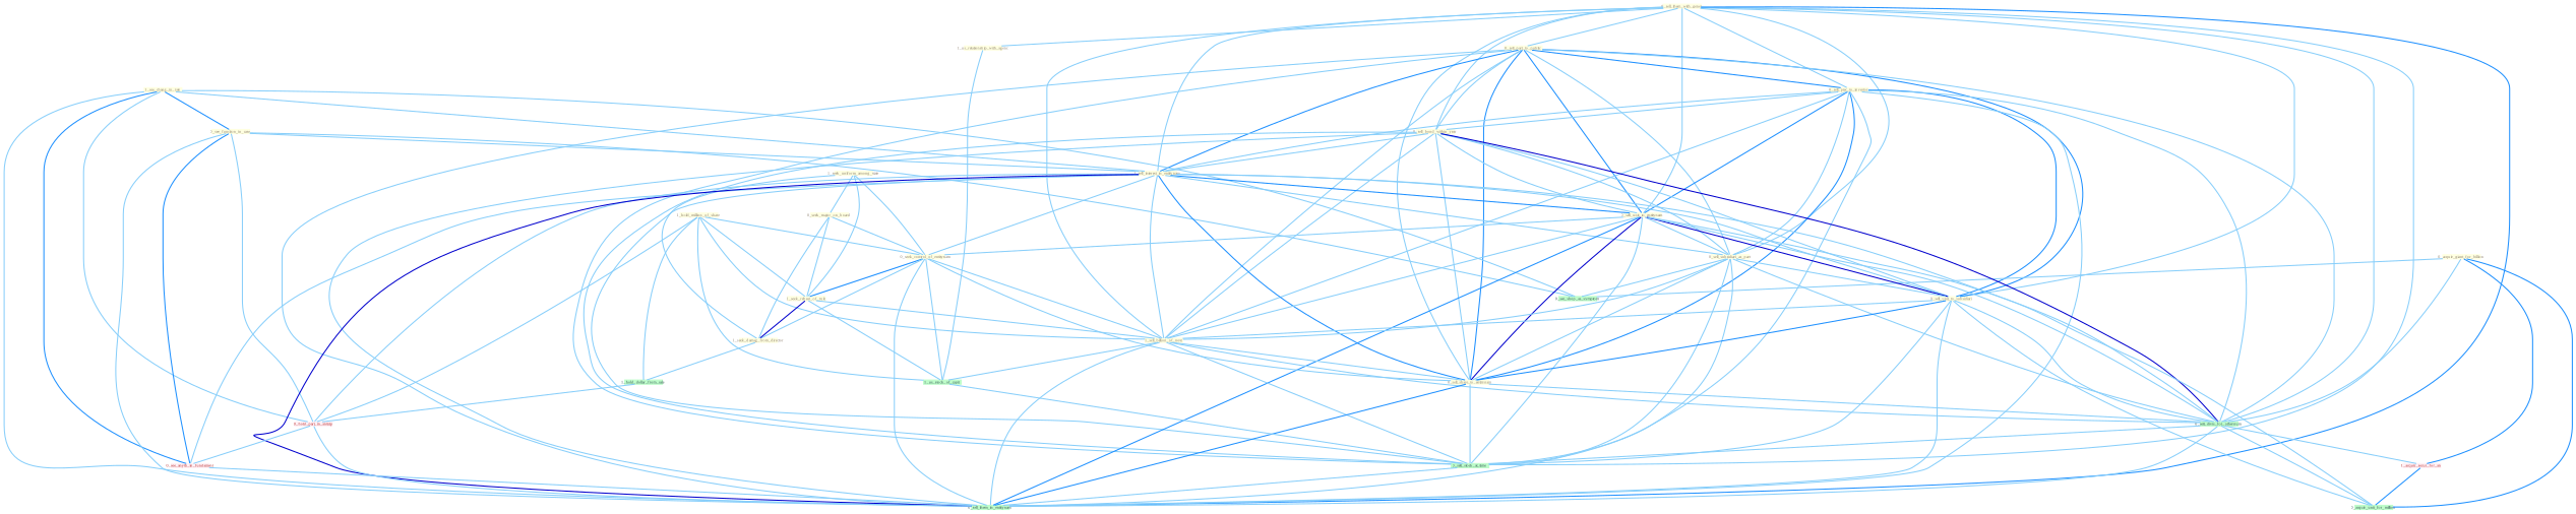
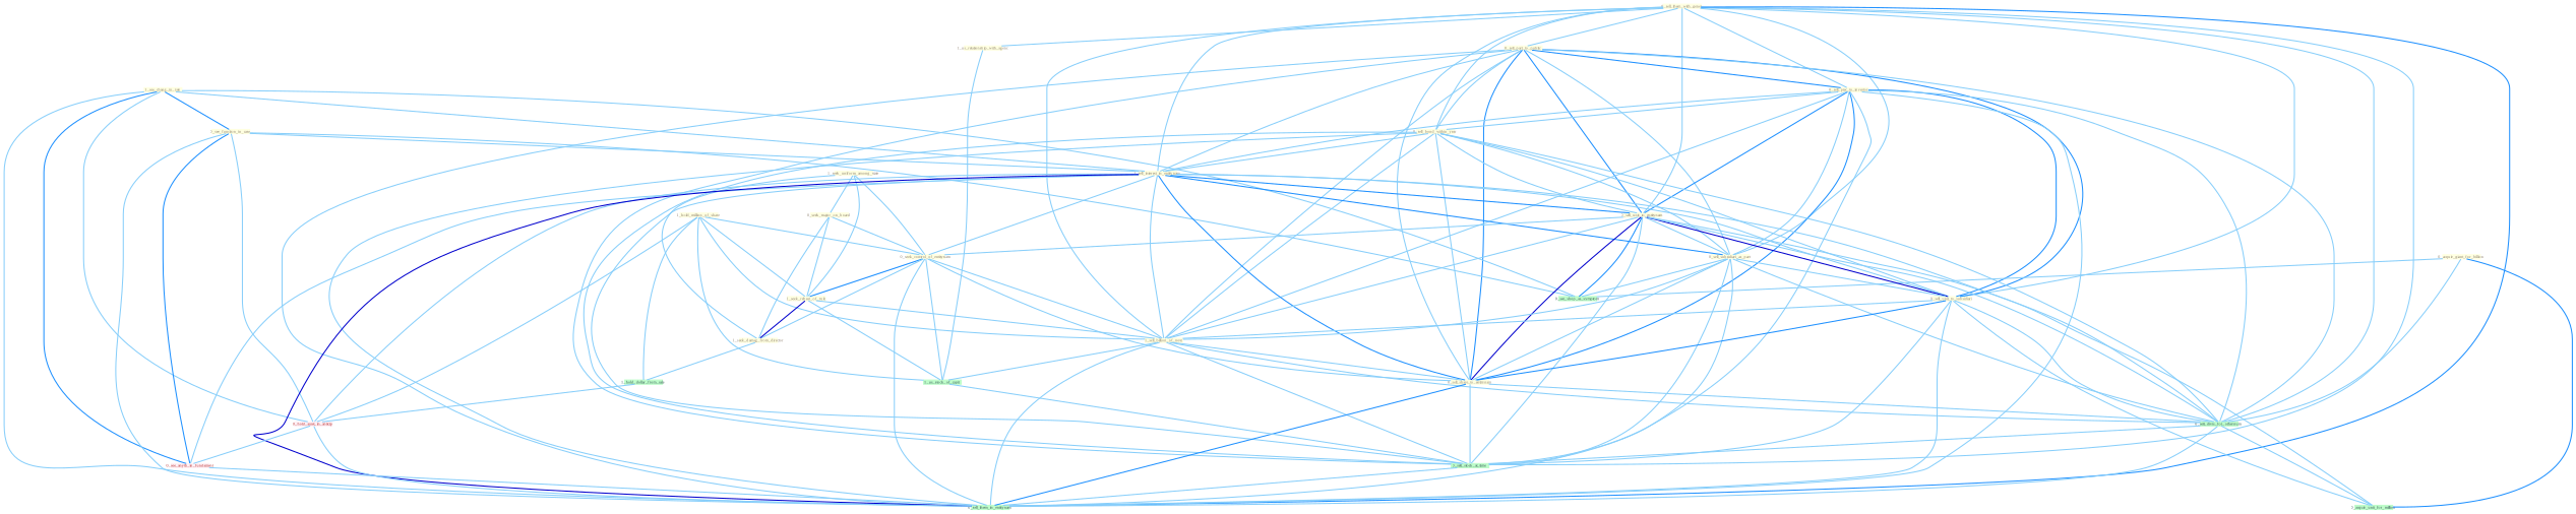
  graph {
    fontname="Liberation Serif"
    node [color="#ffffe0" fixedsize=true fontcolor="#8b7d6b" fontname="Liberation Serif" fontsize=4 shape=polygon style=filled]
    edge [color="#87cefa" fontname="Liberation Serif" w=1]
    "1_hold_million_of_share " [height=.06 width=.5]
    "0_sell_them_with_gener " [height=.06 width=.5]
    "0_sell_part_to_public " [height=.06 width=.5]
    "1_see_chang_in_rate " [height=.06 width=.5]
    "1_us_relationship_with_agenc " [height=.06 width=.5]
    "0_sell_piec_to_investor " [height=.06 width=.5]
    "0_see_function_in_case " [height=.06 width=.5]
    "0_acquir_giant_for_billion " [height=.06 width=.5]
    "0_sell_bond_within_year " [height=.06 width=.5]
    "1_seek_uniform_among_state " [height=.06 width=.5]
    "1_sell_interest_in_entitynam " [height=.06 width=.5]
    "0_sell_unit_to_entitynam " [height=.06 width=.5]
    "0_sell_subsidiari_as_part " [height=.06 width=.5]
    "0_sell_unit_to_subsidiari " [height=.06 width=.5]
    "0_seek_major_on_board " [height=.06 width=.5]
    "0_seek_control_of_entitynam " [height=.06 width=.5]
    "1_seek_rehear_of_rule " [height=.06 width=.5]
    "1_seek_damag_from_director " [height=.06 width=.5]
    "1_sell_billion_of_note " [height=.06 width=.5]
    "0_sell_share_to_entitynam " [height=.06 width=.5]
-   "1_acquir_secur_for_an " [color="#fff0f5" fontcolor="#b22222" height=.06 width=.5]
-   "0_hold_asset_in_anticip " [color="#fff0f5" fontcolor="#b22222" height=.06 width=.5 label="0_hold_part_in_anticip"]
+   "0_hold_asset_in_anticip " [color="#fff0f5" fontcolor="#b22222" height=.06 width=.5]
    "0_see_anyth_in_fundament " [color="#fff0f5" fontcolor="#b22222" height=.06 width=.5]
    "1_us_stock_of_capit " [color="#BDFCC9" fontcolor="#2f4f4f" height=.06 width=.5]
    "1_hold_dollar_from_sale " [color="#BDFCC9" fontcolor="#2f4f4f" height=.06 width=.5]
    "0_sell_divis_for_othernum " [color="#BDFCC9" fontcolor="#2f4f4f" height=.06 width=.5]
    "0_sell_stock_at_time " [color="#BDFCC9" fontcolor="#2f4f4f" height=.06 width=.5]
    "0_sell_them_in_entitynam " [color="#BDFCC9" fontcolor="#2f4f4f" height=.06 width=.5]
    "0_see_shop_as_symptom " [color="#BDFCC9" fontcolor="#2f4f4f" height=.06 width=.5]
    "0_acquir_unit_for_million " [color="#BDFCC9" fontcolor="#2f4f4f" height=.06 width=.5]
    subgraph sub_1 {
      "1_hold_million_of_share "
      "0_sell_them_with_gener "
      "0_sell_part_to_public "
      "1_see_chang_in_rate "
      "1_us_relationship_with_agenc "
      "0_sell_piec_to_investor "
      "0_see_function_in_case "
      "0_acquir_giant_for_billion "
      "0_sell_bond_within_year "
      "1_seek_uniform_among_state "
      "1_sell_interest_in_entitynam "
      "0_sell_unit_to_entitynam "
      "0_sell_subsidiari_as_part "
      "0_sell_unit_to_subsidiari "
      "0_seek_major_on_board "
      "0_seek_control_of_entitynam "
      "1_seek_rehear_of_rule "
      "1_seek_damag_from_director "
      "1_sell_billion_of_note "
      "0_sell_share_to_entitynam "
    }
    subgraph sub_2 {
-     "1_acquir_secur_for_an "
      "0_hold_asset_in_anticip "
      "0_see_anyth_in_fundament "
    }
    "1_hold_million_of_share " -- "0_seek_control_of_entitynam "
    "1_hold_million_of_share " -- "1_seek_rehear_of_rule "
    "1_hold_million_of_share " -- "1_sell_billion_of_note "
    "1_hold_million_of_share " -- "0_hold_asset_in_anticip "
    "1_hold_million_of_share " -- "1_us_stock_of_capit "
    "1_hold_million_of_share " -- "1_hold_dollar_from_sale "
    "0_sell_them_with_gener " -- "0_sell_part_to_public "
    "0_sell_them_with_gener " -- "1_us_relationship_with_agenc "
    "0_sell_them_with_gener " -- "0_sell_piec_to_investor "
    "0_sell_them_with_gener " -- "0_sell_bond_within_year "
    "0_sell_them_with_gener " -- "1_sell_interest_in_entitynam "
    "0_sell_them_with_gener " -- "0_sell_unit_to_entitynam "
    "0_sell_them_with_gener " -- "0_sell_subsidiari_as_part "
    "0_sell_them_with_gener " -- "0_sell_unit_to_subsidiari "
    "0_sell_them_with_gener " -- "1_sell_billion_of_note "
    "0_sell_them_with_gener " -- "0_sell_share_to_entitynam "
    "0_sell_them_with_gener " -- "0_sell_divis_for_othernum "
    "0_sell_them_with_gener " -- "0_sell_stock_at_time "
    "0_sell_them_with_gener " -- "0_sell_them_in_entitynam " [color="#1e90ff" w=2]
    "0_sell_part_to_public " -- "0_sell_piec_to_investor " [color="#1e90ff" w=2]
    "0_sell_part_to_public " -- "0_sell_bond_within_year "
-   "0_sell_part_to_public " -- "1_sell_interest_in_entitynam " [color="#1e90ff"]
+   "0_sell_part_to_public " -- "1_sell_interest_in_entitynam "
    "0_sell_part_to_public " -- "0_sell_unit_to_entitynam " [color="#1e90ff" w=2]
    "0_sell_part_to_public " -- "0_sell_subsidiari_as_part "
    "0_sell_part_to_public " -- "0_sell_unit_to_subsidiari " [color="#1e90ff" w=2]
    "0_sell_part_to_public " -- "1_sell_billion_of_note "
    "0_sell_part_to_public " -- "0_sell_share_to_entitynam " [color="#1e90ff" w=2]
    "0_sell_part_to_public " -- "0_sell_divis_for_othernum "
    "0_sell_part_to_public " -- "0_sell_stock_at_time "
    "0_sell_part_to_public " -- "0_sell_them_in_entitynam "
    "1_see_chang_in_rate " -- "0_see_function_in_case " [color="#1e90ff" w=2]
    "1_see_chang_in_rate " -- "1_sell_interest_in_entitynam "
    "1_see_chang_in_rate " -- "0_hold_asset_in_anticip "
    "1_see_chang_in_rate " -- "0_see_anyth_in_fundament " [color="#1e90ff" w=2]
    "1_see_chang_in_rate " -- "0_sell_them_in_entitynam "
    "1_see_chang_in_rate " -- "0_see_shop_as_symptom "
    "1_us_relationship_with_agenc " -- "1_us_stock_of_capit "
    "0_sell_piec_to_investor " -- "0_sell_bond_within_year "
    "0_sell_piec_to_investor " -- "1_sell_interest_in_entitynam "
    "0_sell_piec_to_investor " -- "0_sell_unit_to_entitynam " [color="#1e90ff" w=2]
    "0_sell_piec_to_investor " -- "0_sell_subsidiari_as_part "
    "0_sell_piec_to_investor " -- "0_sell_unit_to_subsidiari " [color="#1e90ff" w=2]
    "0_sell_piec_to_investor " -- "1_sell_billion_of_note "
    "0_sell_piec_to_investor " -- "0_sell_share_to_entitynam " [color="#1e90ff" w=2]
    "0_sell_piec_to_investor " -- "0_sell_divis_for_othernum "
    "0_sell_piec_to_investor " -- "0_sell_stock_at_time "
    "0_sell_piec_to_investor " -- "0_sell_them_in_entitynam "
    "0_see_function_in_case " -- "1_sell_interest_in_entitynam "
    "0_see_function_in_case " -- "0_hold_asset_in_anticip "
    "0_see_function_in_case " -- "0_see_anyth_in_fundament " [color="#1e90ff" w=2]
    "0_see_function_in_case " -- "0_sell_them_in_entitynam "
    "0_see_function_in_case " -- "0_see_shop_as_symptom "
-   "0_acquir_giant_for_billion " -- "1_acquir_secur_for_an " [color="#1e90ff" w=2]
    "0_acquir_giant_for_billion " -- "0_sell_divis_for_othernum "
    "0_acquir_giant_for_billion " -- "0_see_shop_as_symptom "
    "0_acquir_giant_for_billion " -- "0_acquir_unit_for_million " [color="#1e90ff" w=2]
    "0_sell_bond_within_year " -- "1_sell_interest_in_entitynam "
    "0_sell_bond_within_year " -- "0_sell_unit_to_entitynam "
    "0_sell_bond_within_year " -- "0_sell_subsidiari_as_part "
    "0_sell_bond_within_year " -- "0_sell_unit_to_subsidiari "
    "0_sell_bond_within_year " -- "1_sell_billion_of_note "
    "0_sell_bond_within_year " -- "0_sell_share_to_entitynam "
-   "0_sell_bond_within_year " -- "0_sell_divis_for_othernum " [color="#0000cd"]
+   "0_sell_bond_within_year " -- "0_sell_divis_for_othernum "
    "0_sell_bond_within_year " -- "0_sell_stock_at_time "
    "0_sell_bond_within_year " -- "0_sell_them_in_entitynam "
    "1_seek_uniform_among_state " -- "0_seek_major_on_board "
    "1_seek_uniform_among_state " -- "0_seek_control_of_entitynam "
    "1_seek_uniform_among_state " -- "1_seek_rehear_of_rule "
    "1_seek_uniform_among_state " -- "1_seek_damag_from_director "
    "1_sell_interest_in_entitynam " -- "0_sell_unit_to_entitynam " [color="#1e90ff" w=2]
-   "1_sell_interest_in_entitynam " -- "0_sell_subsidiari_as_part "
+   "1_sell_interest_in_entitynam " -- "0_sell_subsidiari_as_part " [color="#1e90ff"]
    "1_sell_interest_in_entitynam " -- "0_sell_unit_to_subsidiari "
    "1_sell_interest_in_entitynam " -- "0_seek_control_of_entitynam "
    "1_sell_interest_in_entitynam " -- "1_sell_billion_of_note "
    "1_sell_interest_in_entitynam " -- "0_sell_share_to_entitynam " [color="#1e90ff" w=2]
    "1_sell_interest_in_entitynam " -- "0_hold_asset_in_anticip "
    "1_sell_interest_in_entitynam " -- "0_see_anyth_in_fundament "
    "1_sell_interest_in_entitynam " -- "0_sell_divis_for_othernum "
    "1_sell_interest_in_entitynam " -- "0_sell_stock_at_time "
    "1_sell_interest_in_entitynam " -- "0_sell_them_in_entitynam " [color="#0000cd" w=3]
    "0_sell_unit_to_entitynam " -- "0_sell_subsidiari_as_part "
    "0_sell_unit_to_entitynam " -- "0_sell_unit_to_subsidiari " [color="#0000cd" w=3]
    "0_sell_unit_to_entitynam " -- "0_seek_control_of_entitynam "
    "0_sell_unit_to_entitynam " -- "1_sell_billion_of_note "
    "0_sell_unit_to_entitynam " -- "0_sell_share_to_entitynam " [color="#0000cd" w=3]
    "0_sell_unit_to_entitynam " -- "0_sell_divis_for_othernum "
    "0_sell_unit_to_entitynam " -- "0_sell_stock_at_time "
-   "0_sell_unit_to_entitynam " -- "0_sell_them_in_entitynam " [color="#1e90ff" w=2]
+   "0_sell_unit_to_entitynam " -- "0_see_shop_as_symptom " [color="#1e90ff" w=2]
    "0_sell_unit_to_entitynam " -- "0_acquir_unit_for_million "
    "0_sell_subsidiari_as_part " -- "0_sell_unit_to_subsidiari "
    "0_sell_subsidiari_as_part " -- "1_sell_billion_of_note "
    "0_sell_subsidiari_as_part " -- "0_sell_share_to_entitynam "
    "0_sell_subsidiari_as_part " -- "0_sell_divis_for_othernum "
    "0_sell_subsidiari_as_part " -- "0_sell_stock_at_time "
    "0_sell_subsidiari_as_part " -- "0_sell_them_in_entitynam "
    "0_sell_subsidiari_as_part " -- "0_see_shop_as_symptom "
    "0_sell_unit_to_subsidiari " -- "1_sell_billion_of_note "
    "0_sell_unit_to_subsidiari " -- "0_sell_share_to_entitynam " [color="#1e90ff" w=2]
    "0_sell_unit_to_subsidiari " -- "0_sell_divis_for_othernum "
    "0_sell_unit_to_subsidiari " -- "0_sell_stock_at_time "
    "0_sell_unit_to_subsidiari " -- "0_sell_them_in_entitynam "
    "0_sell_unit_to_subsidiari " -- "0_acquir_unit_for_million "
    "0_seek_major_on_board " -- "0_seek_control_of_entitynam "
    "0_seek_major_on_board " -- "1_seek_rehear_of_rule "
    "0_seek_major_on_board " -- "1_seek_damag_from_director "
    "0_seek_control_of_entitynam " -- "1_seek_rehear_of_rule " [color="#1e90ff" w=2]
    "0_seek_control_of_entitynam " -- "1_seek_damag_from_director "
    "0_seek_control_of_entitynam " -- "1_sell_billion_of_note "
    "0_seek_control_of_entitynam " -- "0_sell_share_to_entitynam "
    "0_seek_control_of_entitynam " -- "1_us_stock_of_capit "
    "0_seek_control_of_entitynam " -- "0_sell_them_in_entitynam "
    "1_seek_rehear_of_rule " -- "1_seek_damag_from_director " [color="#0000cd"]
    "1_seek_rehear_of_rule " -- "1_sell_billion_of_note "
    "1_seek_rehear_of_rule " -- "1_us_stock_of_capit "
    "1_seek_damag_from_director " -- "1_hold_dollar_from_sale "
    "1_sell_billion_of_note " -- "0_sell_share_to_entitynam "
    "1_sell_billion_of_note " -- "1_us_stock_of_capit "
    "1_sell_billion_of_note " -- "0_sell_divis_for_othernum "
    "1_sell_billion_of_note " -- "0_sell_stock_at_time "
    "1_sell_billion_of_note " -- "0_sell_them_in_entitynam "
    "0_sell_share_to_entitynam " -- "0_sell_divis_for_othernum "
    "0_sell_share_to_entitynam " -- "0_sell_stock_at_time "
    "0_sell_share_to_entitynam " -- "0_sell_them_in_entitynam " [color="#1e90ff" w=2]
-   "1_acquir_secur_for_an " -- "0_acquir_unit_for_million " [color="#1e90ff" w=2]
    "0_hold_asset_in_anticip " -- "0_see_anyth_in_fundament "
    "0_hold_asset_in_anticip " -- "0_sell_them_in_entitynam "
    "0_see_anyth_in_fundament " -- "0_sell_them_in_entitynam "
    "1_us_stock_of_capit " -- "0_sell_stock_at_time "
    "1_hold_dollar_from_sale " -- "0_hold_asset_in_anticip "
-   "0_sell_divis_for_othernum " -- "1_acquir_secur_for_an "
    "0_sell_divis_for_othernum " -- "0_sell_stock_at_time "
    "0_sell_divis_for_othernum " -- "0_sell_them_in_entitynam "
    "0_sell_divis_for_othernum " -- "0_acquir_unit_for_million "
    "0_sell_stock_at_time " -- "0_sell_them_in_entitynam "
  }
